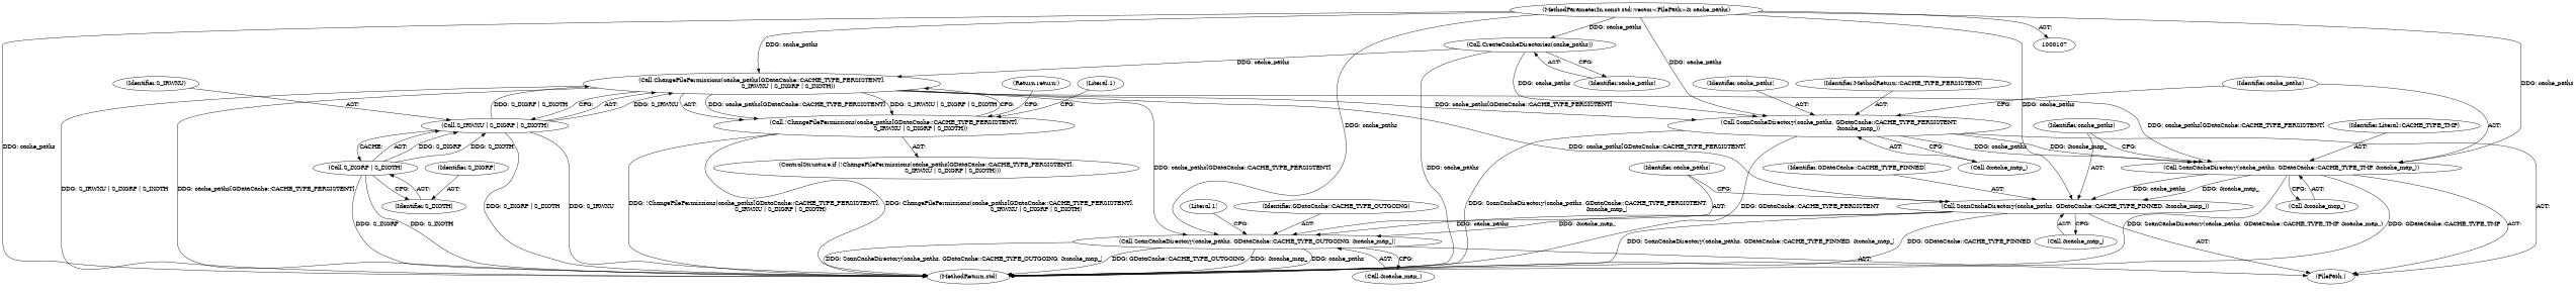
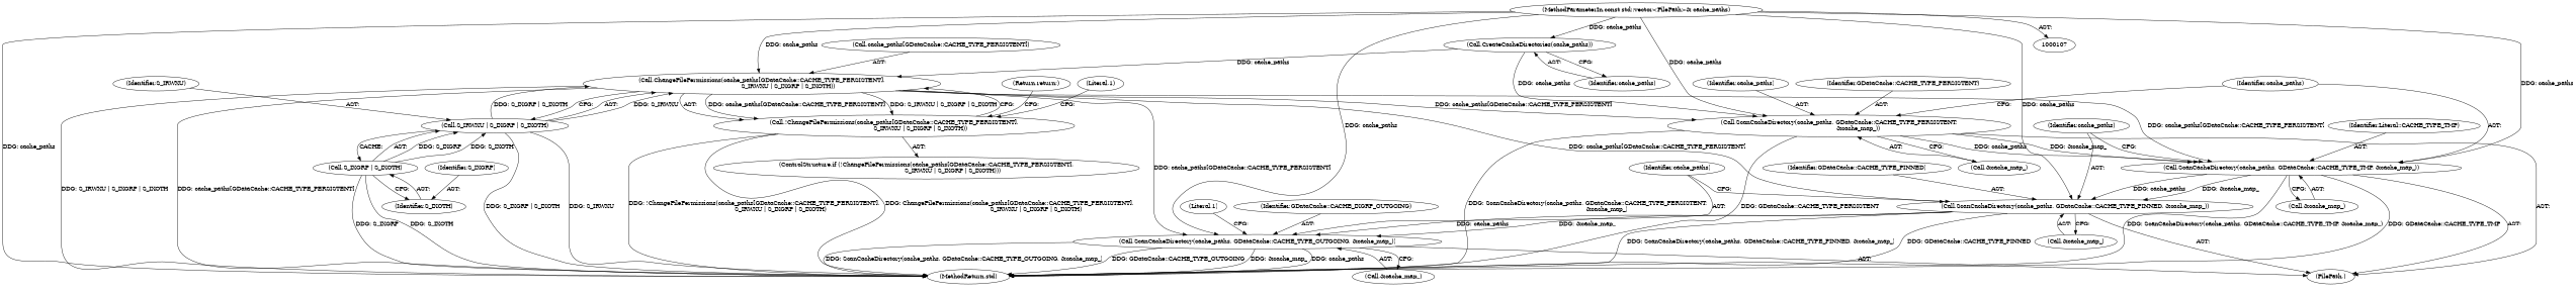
  digraph {
    n1 [label="(Call,ChangeFilePermissions(cache_paths[GDataCache::CACHE_TYPE_PERSISTENT],\n                             S_IRWXU | S_IXGRP | S_IXOTH))"]
    n2 [label="(Call,S_IRWXU | S_IXGRP | S_IXOTH)"]
    n3 [label="(Call,!ChangeFilePermissions(cache_paths[GDataCache::CACHE_TYPE_PERSISTENT],\n                             S_IRWXU | S_IXGRP | S_IXOTH))"]
    n4 [label="(Call,ScanCacheDirectory(cache_paths, GDataCache::CACHE_TYPE_PERSISTENT,\n                     &cache_map_))"]
    n5 [label="(Call,ScanCacheDirectory(cache_paths, GDataCache::CACHE_TYPE_TMP, &cache_map_))"]
    n6 [label="(Call,ScanCacheDirectory(cache_paths, GDataCache::CACHE_TYPE_PINNED, &cache_map_))"]
    n7 [label="(Call,ScanCacheDirectory(cache_paths, GDataCache::CACHE_TYPE_OUTGOING, &cache_map_))"]
    n8 [label="(MethodReturn,std)"]
    n9 [label="(Call,S_IXGRP | S_IXOTH)"]
    n10 [label="(ControlStructure,if (!ChangeFilePermissions(cache_paths[GDataCache::CACHE_TYPE_PERSISTENT],\n                             S_IRWXU | S_IXGRP | S_IXOTH)))"]
    n11 [label="(FilePath,)"]
    n12 [label="(Call,&cache_map_)"]
    n13 [label="(Call,&cache_map_)"]
    n14 [label="(Call,&cache_map_)"]
    n15 [label="(Call,&cache_map_)"]
    n16 [label="(Call,CreateCacheDirectories(cache_paths))"]
    n17 [label="(Identifier,cache_paths)"]
    n18 [label="(MethodParameterIn,const std::vector<FilePath>& cache_paths)"]
    1000107
    n20 [label="(Identifier,S_IXOTH)"]
    n21 [label="(Return,return;)"]
    n22 [label="(Identifier,cache_paths)"]
    n23 [label="(Literal,1)"]
    n24 [label="(Literal,1)"]
    n25 [label="(Identifier,cache_paths)"]
    n26 [label="(Identifier,S_IXGRP)"]
+   n27 [label="(Call,cache_paths[GDataCache::CACHE_TYPE_PERSISTENT])"]
    n28 [label="(Identifier,cache_paths)"]
    n29 [label="(Identifier,S_IRWXU)"]
-   n30 [label="(Identifier,GDataCache::CACHE_TYPE_OUTGOING)"]
+   n30 [label="(Identifier,GDataCache::CACHE_IXGRP_OUTGOING)"]
    n31 [label="(Identifier,Literal::CACHE_TYPE_TMP)"]
    n32 [label="(Identifier,GDataCache::CACHE_TYPE_PINNED)"]
    n33 [label="(Identifier,cache_paths)"]
-   n34 [label="(Identifier,MethodReturn::CACHE_TYPE_PERSISTENT)"]
+   n34 [label="(Identifier,GDataCache::CACHE_TYPE_PERSISTENT)"]
    n1 -> n2 [label="CFG: "]
    n1 -> n3 [label="AST: "]
    n1 -> n3 [label="DDG: cache_paths[GDataCache::CACHE_TYPE_PERSISTENT]"]
    n1 -> n3 [label="DDG: S_IRWXU | S_IXGRP | S_IXOTH"]
    n1 -> n4 [label="DDG: cache_paths[GDataCache::CACHE_TYPE_PERSISTENT]"]
    n1 -> n5 [label="DDG: cache_paths[GDataCache::CACHE_TYPE_PERSISTENT]"]
    n1 -> n6 [label="DDG: cache_paths[GDataCache::CACHE_TYPE_PERSISTENT]"]
    n1 -> n7 [label="DDG: cache_paths[GDataCache::CACHE_TYPE_PERSISTENT]"]
    n1 -> n8 [label="DDG: S_IRWXU | S_IXGRP | S_IXOTH"]
    n1 -> n8 [label="DDG: cache_paths[GDataCache::CACHE_TYPE_PERSISTENT]"]
    n2 -> n1 [label="AST: "]
    n2 -> n1 [label="DDG: S_IRWXU"]
    n2 -> n1 [label="DDG: S_IXGRP | S_IXOTH"]
    n2 -> n8 [label="DDG: S_IXGRP | S_IXOTH"]
    n2 -> n8 [label="DDG: S_IRWXU"]
    n2 -> n9 [label="CACHE: "]
    n3 -> n1 [label="CFG: "]
    n3 -> n8 [label="DDG: !ChangeFilePermissions(cache_paths[GDataCache::CACHE_TYPE_PERSISTENT],\n                             S_IRWXU | S_IXGRP | S_IXOTH)"]
    n3 -> n8 [label="DDG: ChangeFilePermissions(cache_paths[GDataCache::CACHE_TYPE_PERSISTENT],\n                             S_IRWXU | S_IXGRP | S_IXOTH)"]
    n3 -> n10 [label="AST: "]
    n4 -> n5 [label="DDG: cache_paths"]
    n4 -> n5 [label="DDG: &cache_map_"]
    n4 -> n8 [label="DDG: ScanCacheDirectory(cache_paths, GDataCache::CACHE_TYPE_PERSISTENT,\n                     &cache_map_)"]
    n4 -> n8 [label="DDG: GDataCache::CACHE_TYPE_PERSISTENT"]
    n4 -> n11 [label="AST: "]
    n4 -> n12 [label="CFG: "]
    n5 -> n6 [label="DDG: cache_paths"]
    n5 -> n6 [label="DDG: &cache_map_"]
    n5 -> n8 [label="DDG: GDataCache::CACHE_TYPE_TMP"]
    n5 -> n8 [label="DDG: ScanCacheDirectory(cache_paths, GDataCache::CACHE_TYPE_TMP, &cache_map_)"]
    n5 -> n11 [label="AST: "]
    n5 -> n13 [label="CFG: "]
    n6 -> n7 [label="DDG: cache_paths"]
    n6 -> n7 [label="DDG: &cache_map_"]
    n6 -> n8 [label="DDG: ScanCacheDirectory(cache_paths, GDataCache::CACHE_TYPE_PINNED, &cache_map_)"]
    n6 -> n8 [label="DDG: GDataCache::CACHE_TYPE_PINNED"]
    n6 -> n11 [label="AST: "]
    n6 -> n14 [label="CFG: "]
    n7 -> n8 [label="DDG: ScanCacheDirectory(cache_paths, GDataCache::CACHE_TYPE_OUTGOING, &cache_map_)"]
    n7 -> n8 [label="DDG: GDataCache::CACHE_TYPE_OUTGOING"]
    n7 -> n8 [label="DDG: &cache_map_"]
    n7 -> n8 [label="DDG: cache_paths"]
    n7 -> n11 [label="AST: "]
    n7 -> n15 [label="CFG: "]
    n9 -> n2 [label="AST: "]
    n9 -> n2 [label="DDG: S_IXGRP"]
    n9 -> n2 [label="DDG: S_IXOTH"]
    n9 -> n8 [label="DDG: S_IXGRP"]
    n9 -> n8 [label="DDG: S_IXOTH"]
    n9 -> n20 [label="CFG: "]
    n12 -> n4 [label="AST: "]
    n13 -> n5 [label="AST: "]
    n14 -> n6 [label="AST: "]
    n15 -> n7 [label="AST: "]
    n16 -> n1 [label="DDG: cache_paths"]
    n16 -> n4 [label="DDG: cache_paths"]
-   n16 -> n8 [label="DDG: cache_paths"]
    n16 -> n17 [label="CFG: "]
    n17 -> n16 [label="AST: "]
    n18 -> n1 [label="DDG: cache_paths"]
    n18 -> n4 [label="DDG: cache_paths"]
    n18 -> n5 [label="DDG: cache_paths"]
    n18 -> n6 [label="DDG: cache_paths"]
    n18 -> n7 [label="DDG: cache_paths"]
    n18 -> n8 [label="DDG: cache_paths"]
    n18 -> n16 [label="DDG: cache_paths"]
    n18 -> 1000107 [label="AST: "]
    n20 -> n9 [label="AST: "]
    n21 -> n3 [label="CFG: "]
    n22 -> n4 [label="AST: "]
    n23 -> n3 [label="CFG: "]
    n24 -> n7 [label="CFG: "]
    n25 -> n4 [label="CFG: "]
    n25 -> n5 [label="AST: "]
    n26 -> n20 [label="AST: "]
+   n27 -> n1 [label="AST: "]
    n28 -> n5 [label="CFG: "]
    n28 -> n6 [label="AST: "]
    n29 -> n2 [label="AST: "]
    n30 -> n7 [label="AST: "]
    n31 -> n5 [label="AST: "]
    n32 -> n6 [label="AST: "]
    n33 -> n6 [label="CFG: "]
    n33 -> n7 [label="AST: "]
    n34 -> n4 [label="AST: "]
  }
